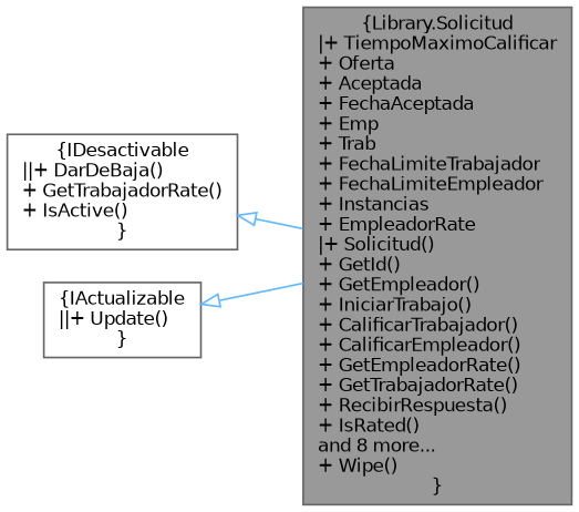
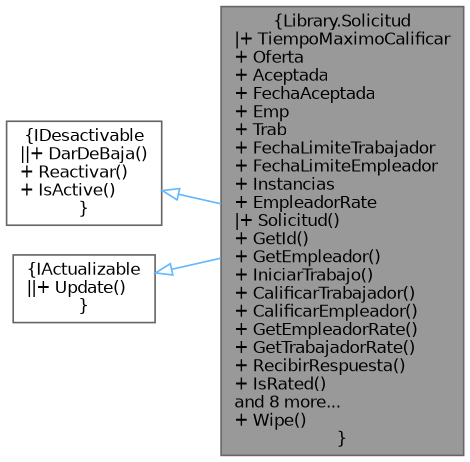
  digraph {
    rankdir=LR
    node [color=gray40 fillcolor=white fontname=Helvetica fontsize=10 shape=box style=filled]
    edge [arrowtail=onormal color=steelblue1 dir=back fontname=Helvetica fontsize=10 labelfontname=Helvetica labelfontsize=10 style=solid]
    n1 [fillcolor=grey60 fontcolor=black height=0.2 label="{Library.Solicitud\n|+ TiempoMaximoCalificar\l+ Oferta\l+ Aceptada\l+ FechaAceptada\l+ Emp\l+ Trab\l+ FechaLimiteTrabajador\l+ FechaLimiteEmpleador\l+ Instancias\l+ EmpleadorRate\l|+ Solicitud()\l+ GetId()\l+ GetEmpleador()\l+ IniciarTrabajo()\l+ CalificarTrabajador()\l+ CalificarEmpleador()\l+ GetEmpleadorRate()\l+ GetTrabajadorRate()\l+ RecibirRespuesta()\l+ IsRated()\land 8 more...\l+ Wipe()\l}" width=0.4]
-   n2 [height=0.2 label="{IDesactivable\n||+ DarDeBaja()\l+ GetTrabajadorRate()\l+ IsActive()\l}" width=0.4]
+   n2 [height=0.2 label="{IDesactivable\n||+ DarDeBaja()\l+ Reactivar()\l+ IsActive()\l}" width=0.4]
    n3 [height=0.2 label="{IActualizable\n||+ Update()\l}" width=0.4]
    n2 -> n1
    n3 -> n1
  }
